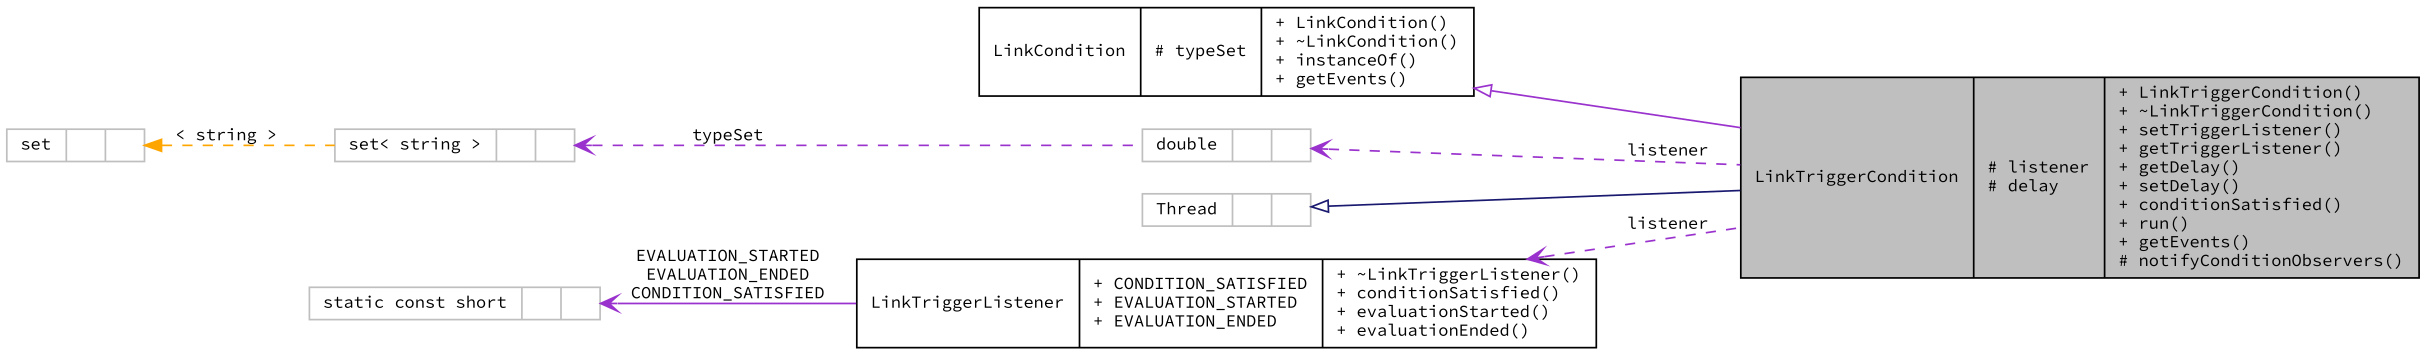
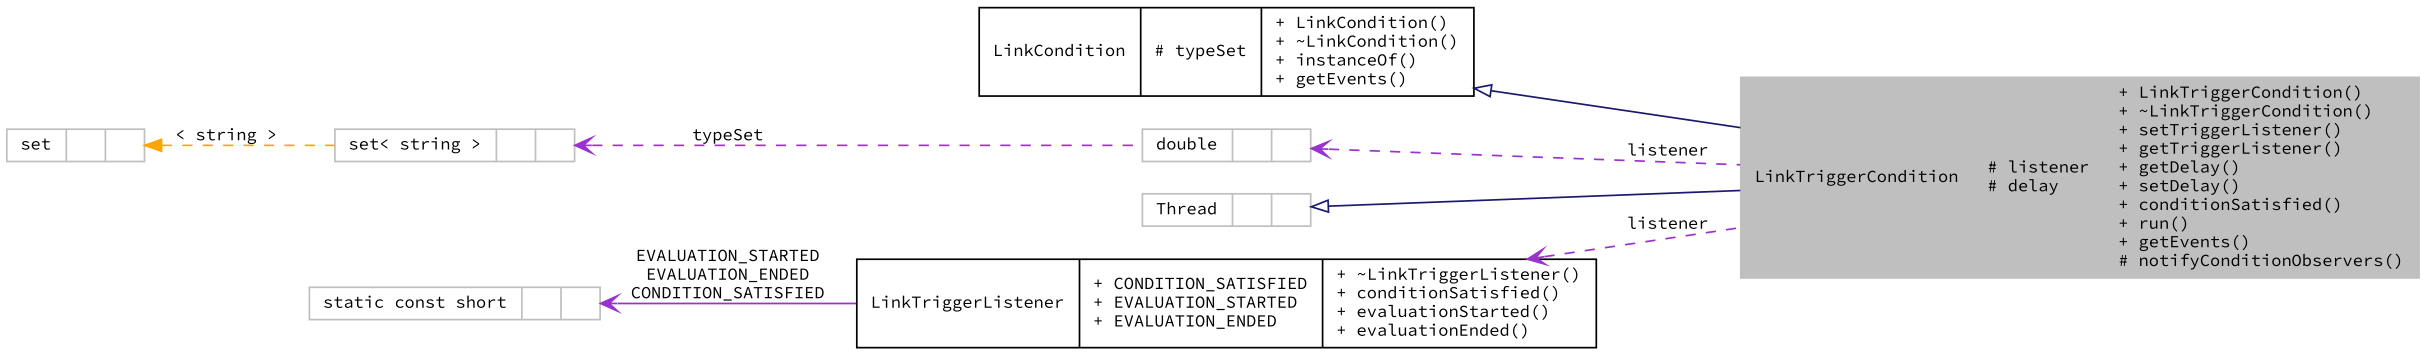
  digraph {
    fontname="Source Code Pro"
    rankdir=LR
    node [color=grey75 fillcolor=white fontname="Source Code Pro" fontsize=10 shape=record style=filled]
    edge [arrowtail=open color=darkorchid3 dir=back fontname="Source Code Pro" fontsize=10 labelfontname="FreeSans.ttf" labelfontsize=10 style=dashed]
-   n1 [color=black fillcolor=grey75 fontcolor=black height=0.2 label="{LinkTriggerCondition\n|# listener\l# delay\l|+ LinkTriggerCondition()\l+ ~LinkTriggerCondition()\l+ setTriggerListener()\l+ getTriggerListener()\l+ getDelay()\l+ setDelay()\l+ conditionSatisfied()\l+ run()\l+ getEvents()\l# notifyConditionObservers()\l}" width=0.4]
+   n1 [fillcolor=grey75 fontcolor=black height=0.2 label="{LinkTriggerCondition\n|# listener\l# delay\l|+ LinkTriggerCondition()\l+ ~LinkTriggerCondition()\l+ setTriggerListener()\l+ getTriggerListener()\l+ getDelay()\l+ setDelay()\l+ conditionSatisfied()\l+ run()\l+ getEvents()\l# notifyConditionObservers()\l}" width=0.4]
    n2 [color=black height=0.2 label="{LinkCondition\n|# typeSet\l|+ LinkCondition()\l+ ~LinkCondition()\l+ instanceOf()\l+ getEvents()\l}" width=0.4]
    n3 [height=0.2 label="{set\< string \>\n||}" width=0.4]
    n4 [height=0.2 label="{double\n||}" width=0.4]
    n5 [height=0.2 label="{set\n||}" width=0.4]
    n6 [height=0.2 label="{Thread\n||}" width=0.4]
    n7 [color=black height=0.2 label="{LinkTriggerListener\n|+ CONDITION_SATISFIED\l+ EVALUATION_STARTED\l+ EVALUATION_ENDED\l|+ ~LinkTriggerListener()\l+ conditionSatisfied()\l+ evaluationStarted()\l+ evaluationEnded()\l}" width=0.4]
    n8 [height=0.2 label="{static const short\n||}" width=0.4]
-   n2 -> n1 [arrowtail=empty style=solid]
+   n2 -> n1 [arrowtail=empty color=midnightblue style=solid]
    n3 -> n4 [label=typeSet]
    n4 -> n1 [label=listener]
    n5 -> n3 [color=orange label="\< string \>" arrowtail=""]
    n6 -> n1 [arrowtail=empty color=midnightblue style=solid]
    n7 -> n1 [label=listener]
    n8 -> n7 [label="EVALUATION_STARTED\nEVALUATION_ENDED\nCONDITION_SATISFIED" style=solid]
  }
